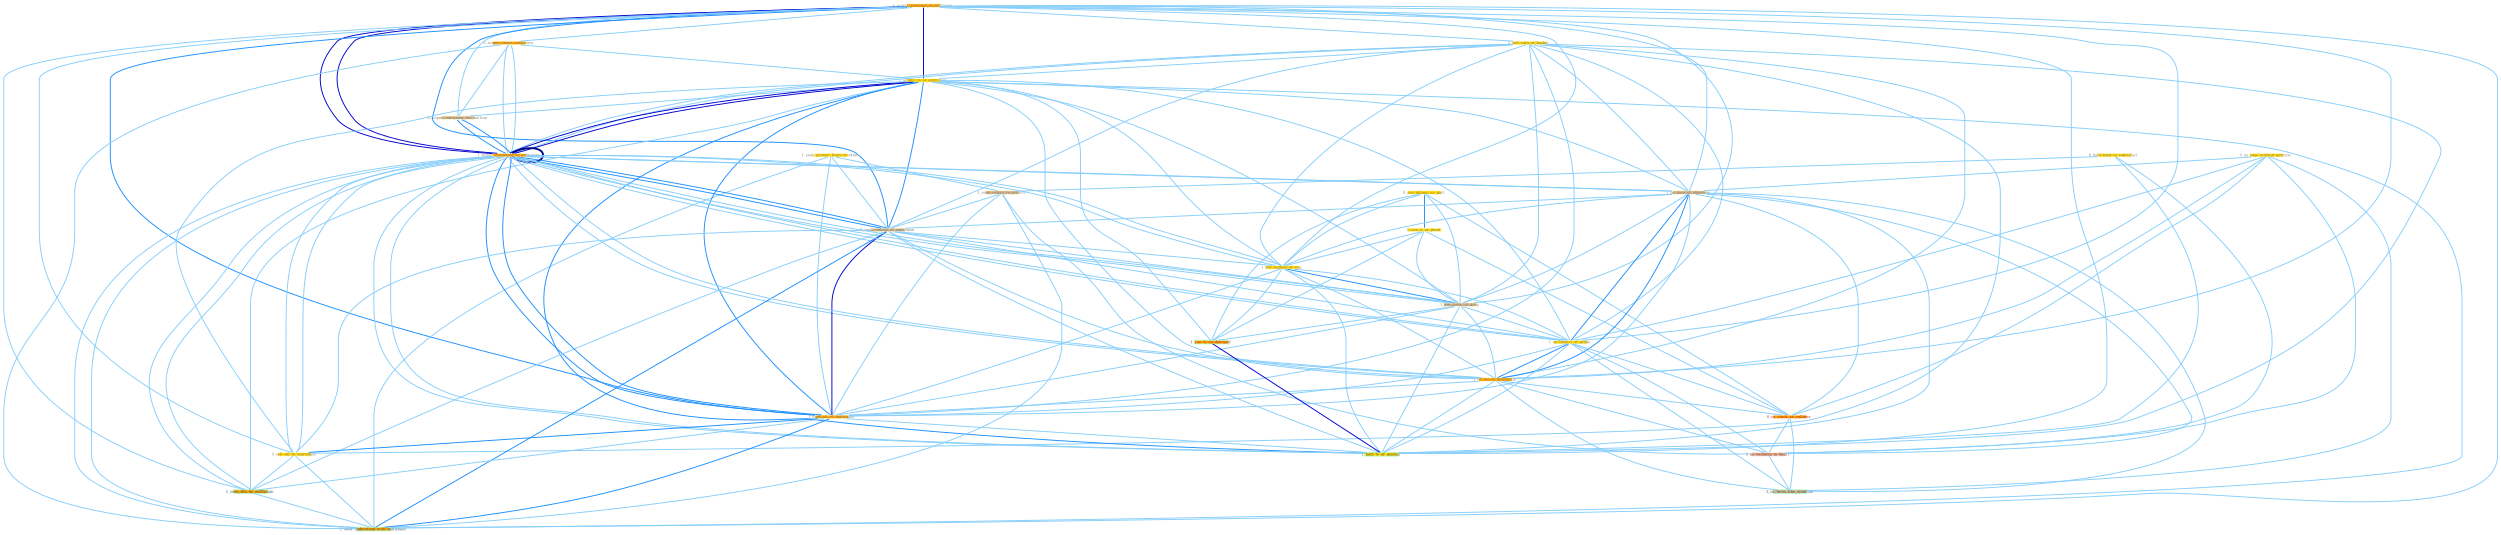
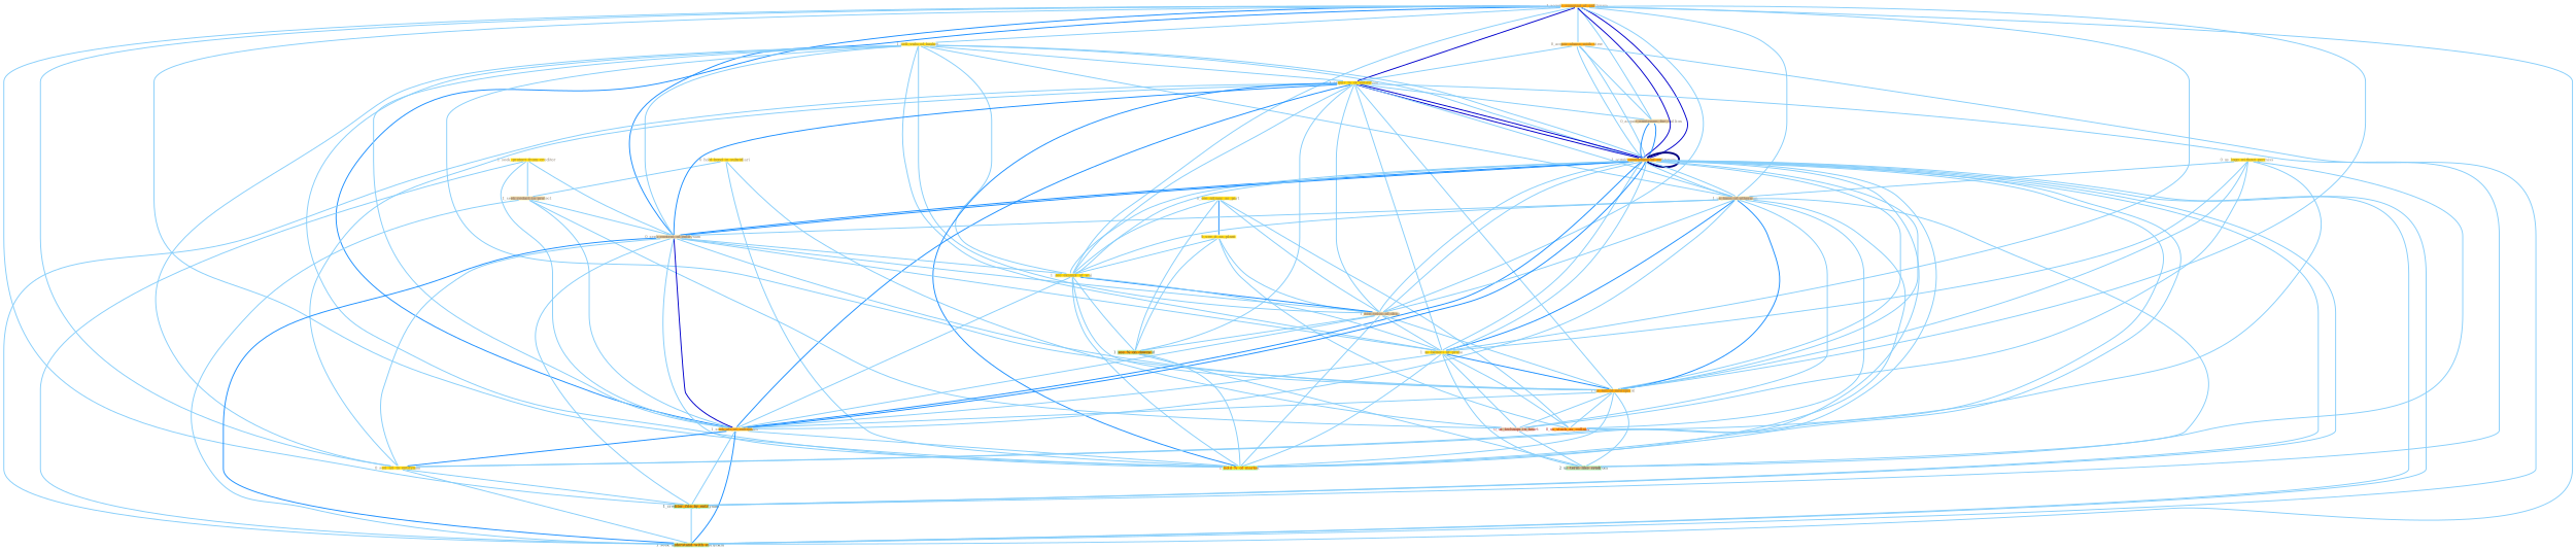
  graph {
    node [color="#ffffe0" fillcolor=gold fixedsize=true fontcolor="#8b7d6b" fontsize=4 shape=polygon style=filled]
    edge [color="#87cefa" w=1]
    "1_acquir_remaind_of_entitynam " [fillcolor=orange height=.06 width=.5]
    "0_us_logo_without_permiss " [height=.06 width=.5]
    "1_seek_protect_from_creditor " [height=.06 width=.5]
    "0_see_allianc_as_part " [height=.06 width=.5]
    "1_sell_valu_of_basket " [height=.06 width=.5]
    "0_acquir_share_with_view " [fillcolor=orange height=.06 width=.5]
    "0_hold_bond_in_subsidiari " [height=.06 width=.5]
    "1_acquir_%_of_entitynam " [height=.06 width=.5]
    "0_see_it_as_plant " [height=.06 width=.5]
    "1_seek_reduct_in_protect " [fillcolor=tan height=.06 width=.5]
    "0_acquir_entitynam_for_million " [fillcolor=tan height=.06 width=.5]
    "1_acquir_entitynam_of_entitynam " [fillcolor=orange height=.06 width=.5]
    "1_us_base_of_othernum " [fillcolor=tan height=.06 width=.5]
    "0_seek_control_of_entitynam " [fillcolor=tan height=.06 width=.5]
    "1_see_exampl_of_wai " [height=.06 width=.5]
    "1_see_veloc_of_drop " [fillcolor=tan height=.06 width=.5]
    "1_us_batteri_of_probe " [height=.06 width=.5]
    "1_us_ton_of_newsprint " [fillcolor=orange height=.06 width=.5]
    "1_seek_all_of_entitynam " [fillcolor=orange height=.06 width=.5]
    "0_sell_all_to_entitynam " [height=.06 width=.5]
    "0_us_stock_as_collater " [color="#fff0f5" fillcolor=orange fontcolor="#b22222" height=.06 width=.5]
    "0_us_techniqu_in_heart " [color="#fff0f5" fillcolor=tan fontcolor="#b22222" height=.06 width=.5]
-   "1_seen_file_by_entitynam " [color="#BDFCC9" fillcolor=orange fontcolor="#2f4f4f" height=.06 width=.5]
+   "1_seen_file_by_entitynam " [color="#BDFCC9" fillcolor=orange fontcolor="#2f4f4f" height=.06 width=.5 label="1_creditor_file_by_entitynam"]
    "1_seek_understand_with_entitynam " [color="#BDFCC9" fillcolor=orange fontcolor="#2f4f4f" height=.06 width=.5]
-   "1_hold_%_of_market " [color="#BDFCC9" fontcolor="#2f4f4f" height=.06 width=.5]
+   "1_hold_%_of_market " [color="#BDFCC9" fontcolor="#b22222" height=.06 width=.5]
    n26 [color="#BDFCC9" fillcolor=tan fontcolor="#2f4f4f" height=.06 label="2_us_term_like_syndrom" width=.5]
-   "1_see_%_on_downsid " [color="#BDFCC9" fillcolor=orange fontcolor="#b22222" height=.06 width=.5]
+   "1_see_%_on_downsid " [color="#BDFCC9" fillcolor=orange fontcolor="#2f4f4f" height=.06 width=.5]
    subgraph sub_1 {
      "1_acquir_remaind_of_entitynam "
      "0_us_logo_without_permiss "
      "1_seek_protect_from_creditor "
      "0_see_allianc_as_part "
      "1_sell_valu_of_basket "
      "0_acquir_share_with_view "
      "0_hold_bond_in_subsidiari "
      "1_acquir_%_of_entitynam "
      "0_see_it_as_plant "
      "1_seek_reduct_in_protect "
      "0_acquir_entitynam_for_million "
      "1_acquir_entitynam_of_entitynam "
      "1_us_base_of_othernum "
      "0_seek_control_of_entitynam "
      "1_see_exampl_of_wai "
      "1_see_veloc_of_drop "
      "1_us_batteri_of_probe "
      "1_us_ton_of_newsprint "
      "1_seek_all_of_entitynam "
      "0_sell_all_to_entitynam "
    }
    subgraph sub_2 {
      "0_us_stock_as_collater "
      "0_us_techniqu_in_heart "
    }
    "1_acquir_remaind_of_entitynam " -- "1_sell_valu_of_basket "
    "1_acquir_remaind_of_entitynam " -- "0_acquir_share_with_view "
    "1_acquir_remaind_of_entitynam " -- "1_acquir_%_of_entitynam " [color="#0000cd" w=3]
    "1_acquir_remaind_of_entitynam " -- "0_acquir_entitynam_for_million "
    "1_acquir_remaind_of_entitynam " -- "1_acquir_entitynam_of_entitynam " [color="#0000cd" w=3]
    "1_acquir_remaind_of_entitynam " -- "1_acquir_entitynam_of_entitynam " [color="#0000cd" w=3]
    "1_acquir_remaind_of_entitynam " -- "1_us_base_of_othernum "
    "1_acquir_remaind_of_entitynam " -- "0_seek_control_of_entitynam " [color="#1e90ff" w=2]
    "1_acquir_remaind_of_entitynam " -- "1_see_exampl_of_wai "
    "1_acquir_remaind_of_entitynam " -- "1_see_veloc_of_drop "
    "1_acquir_remaind_of_entitynam " -- "1_us_batteri_of_probe "
    "1_acquir_remaind_of_entitynam " -- "1_us_ton_of_newsprint "
    "1_acquir_remaind_of_entitynam " -- "1_seek_all_of_entitynam " [color="#1e90ff" w=2]
    "1_acquir_remaind_of_entitynam " -- "0_sell_all_to_entitynam "
    "1_acquir_remaind_of_entitynam " -- "1_seen_file_by_entitynam "
    "1_acquir_remaind_of_entitynam " -- "1_seek_understand_with_entitynam "
    "1_acquir_remaind_of_entitynam " -- "1_hold_%_of_market "
    "0_us_logo_without_permiss " -- "1_us_base_of_othernum "
    "0_us_logo_without_permiss " -- "1_us_batteri_of_probe "
    "0_us_logo_without_permiss " -- "1_us_ton_of_newsprint "
    "0_us_logo_without_permiss " -- "0_us_stock_as_collater "
    "0_us_logo_without_permiss " -- "0_us_techniqu_in_heart "
    "0_us_logo_without_permiss " -- n26
    "1_seek_protect_from_creditor " -- "1_seek_reduct_in_protect "
    "1_seek_protect_from_creditor " -- "0_seek_control_of_entitynam "
    "1_seek_protect_from_creditor " -- "1_seek_all_of_entitynam "
    "1_seek_protect_from_creditor " -- "1_seek_understand_with_entitynam "
    "0_see_allianc_as_part " -- "0_see_it_as_plant " [color="#1e90ff" w=2]
    "0_see_allianc_as_part " -- "1_see_exampl_of_wai "
    "0_see_allianc_as_part " -- "1_see_veloc_of_drop "
    "0_see_allianc_as_part " -- "0_us_stock_as_collater "
    "0_see_allianc_as_part " -- "1_see_%_on_downsid "
    "1_sell_valu_of_basket " -- "1_acquir_%_of_entitynam "
    "1_sell_valu_of_basket " -- "1_acquir_entitynam_of_entitynam "
    "1_sell_valu_of_basket " -- "1_acquir_entitynam_of_entitynam "
    "1_sell_valu_of_basket " -- "1_us_base_of_othernum "
    "1_sell_valu_of_basket " -- "0_seek_control_of_entitynam "
    "1_sell_valu_of_basket " -- "1_see_exampl_of_wai "
    "1_sell_valu_of_basket " -- "1_see_veloc_of_drop "
    "1_sell_valu_of_basket " -- "1_us_batteri_of_probe "
    "1_sell_valu_of_basket " -- "1_us_ton_of_newsprint "
    "1_sell_valu_of_basket " -- "1_seek_all_of_entitynam "
    "1_sell_valu_of_basket " -- "0_sell_all_to_entitynam "
    "1_sell_valu_of_basket " -- "1_hold_%_of_market "
    "0_acquir_share_with_view " -- "1_acquir_%_of_entitynam "
    "0_acquir_share_with_view " -- "0_acquir_entitynam_for_million "
    "0_acquir_share_with_view " -- "1_acquir_entitynam_of_entitynam "
    "0_acquir_share_with_view " -- "1_acquir_entitynam_of_entitynam "
    "0_acquir_share_with_view " -- "1_seek_understand_with_entitynam "
    "0_hold_bond_in_subsidiari " -- "1_seek_reduct_in_protect "
    "0_hold_bond_in_subsidiari " -- "0_us_techniqu_in_heart "
    "0_hold_bond_in_subsidiari " -- "1_hold_%_of_market "
    "1_acquir_%_of_entitynam " -- "0_acquir_entitynam_for_million "
    "1_acquir_%_of_entitynam " -- "1_acquir_entitynam_of_entitynam " [color="#0000cd" w=3]
    "1_acquir_%_of_entitynam " -- "1_acquir_entitynam_of_entitynam " [color="#0000cd" w=3]
    "1_acquir_%_of_entitynam " -- "1_us_base_of_othernum "
    "1_acquir_%_of_entitynam " -- "0_seek_control_of_entitynam " [color="#1e90ff" w=2]
    "1_acquir_%_of_entitynam " -- "1_see_exampl_of_wai "
    "1_acquir_%_of_entitynam " -- "1_see_veloc_of_drop "
    "1_acquir_%_of_entitynam " -- "1_us_batteri_of_probe "
    "1_acquir_%_of_entitynam " -- "1_us_ton_of_newsprint "
    "1_acquir_%_of_entitynam " -- "1_seek_all_of_entitynam " [color="#1e90ff" w=2]
    "1_acquir_%_of_entitynam " -- "0_sell_all_to_entitynam "
    "1_acquir_%_of_entitynam " -- "1_seen_file_by_entitynam "
    "1_acquir_%_of_entitynam " -- "1_seek_understand_with_entitynam "
    "1_acquir_%_of_entitynam " -- "1_hold_%_of_market " [color="#1e90ff" w=2]
    "1_acquir_%_of_entitynam " -- "1_see_%_on_downsid "
    "0_see_it_as_plant " -- "1_see_exampl_of_wai "
    "0_see_it_as_plant " -- "1_see_veloc_of_drop "
    "0_see_it_as_plant " -- "0_us_stock_as_collater "
    "0_see_it_as_plant " -- "1_see_%_on_downsid "
    "1_seek_reduct_in_protect " -- "0_seek_control_of_entitynam "
    "1_seek_reduct_in_protect " -- "1_seek_all_of_entitynam "
    "1_seek_reduct_in_protect " -- "0_us_techniqu_in_heart "
    "1_seek_reduct_in_protect " -- "1_seek_understand_with_entitynam "
    "0_acquir_entitynam_for_million " -- "1_acquir_entitynam_of_entitynam " [color="#1e90ff" w=2]
    "0_acquir_entitynam_for_million " -- "1_acquir_entitynam_of_entitynam " [color="#1e90ff" w=2]
    "1_acquir_entitynam_of_entitynam " -- "1_acquir_entitynam_of_entitynam " [color="#000080" style=bold w=4]
    "1_acquir_entitynam_of_entitynam " -- "1_us_base_of_othernum "
    "1_acquir_entitynam_of_entitynam " -- "0_seek_control_of_entitynam " [color="#1e90ff" w=2]
    "1_acquir_entitynam_of_entitynam " -- "1_see_exampl_of_wai "
    "1_acquir_entitynam_of_entitynam " -- "1_see_veloc_of_drop "
    "1_acquir_entitynam_of_entitynam " -- "1_us_batteri_of_probe "
    "1_acquir_entitynam_of_entitynam " -- "1_us_ton_of_newsprint "
    "1_acquir_entitynam_of_entitynam " -- "1_seek_all_of_entitynam " [color="#1e90ff" w=2]
    "1_acquir_entitynam_of_entitynam " -- "0_sell_all_to_entitynam "
    "1_acquir_entitynam_of_entitynam " -- "1_seen_file_by_entitynam "
    "1_acquir_entitynam_of_entitynam " -- "1_seek_understand_with_entitynam "
    "1_acquir_entitynam_of_entitynam " -- "1_hold_%_of_market "
    "1_acquir_entitynam_of_entitynam " -- "1_hold_%_of_market "
    "1_us_base_of_othernum " -- "1_acquir_entitynam_of_entitynam "
    "1_us_base_of_othernum " -- "0_seek_control_of_entitynam "
    "1_us_base_of_othernum " -- "1_see_exampl_of_wai "
    "1_us_base_of_othernum " -- "1_see_veloc_of_drop "
    "1_us_base_of_othernum " -- "1_us_batteri_of_probe " [color="#1e90ff" w=2]
    "1_us_base_of_othernum " -- "1_us_ton_of_newsprint " [color="#1e90ff" w=2]
    "1_us_base_of_othernum " -- "1_seek_all_of_entitynam "
    "1_us_base_of_othernum " -- "0_us_stock_as_collater "
    "1_us_base_of_othernum " -- "0_us_techniqu_in_heart "
    "1_us_base_of_othernum " -- "1_hold_%_of_market "
    "1_us_base_of_othernum " -- n26
    "0_seek_control_of_entitynam " -- "1_acquir_entitynam_of_entitynam " [color="#1e90ff" w=2]
    "0_seek_control_of_entitynam " -- "1_see_exampl_of_wai "
    "0_seek_control_of_entitynam " -- "1_see_veloc_of_drop "
    "0_seek_control_of_entitynam " -- "1_us_batteri_of_probe "
    "0_seek_control_of_entitynam " -- "1_us_ton_of_newsprint "
    "0_seek_control_of_entitynam " -- "1_seek_all_of_entitynam " [color="#0000cd" w=3]
    "0_seek_control_of_entitynam " -- "0_sell_all_to_entitynam "
    "0_seek_control_of_entitynam " -- "1_seen_file_by_entitynam "
    "0_seek_control_of_entitynam " -- "1_seek_understand_with_entitynam " [color="#1e90ff" w=2]
    "0_seek_control_of_entitynam " -- "1_hold_%_of_market "
    "1_see_exampl_of_wai " -- "1_acquir_entitynam_of_entitynam "
    "1_see_exampl_of_wai " -- "1_see_veloc_of_drop " [color="#1e90ff" w=2]
    "1_see_exampl_of_wai " -- "1_us_batteri_of_probe "
    "1_see_exampl_of_wai " -- "1_us_ton_of_newsprint "
    "1_see_exampl_of_wai " -- "1_seek_all_of_entitynam "
    "1_see_exampl_of_wai " -- "1_hold_%_of_market "
    "1_see_exampl_of_wai " -- "1_see_%_on_downsid "
    "1_see_veloc_of_drop " -- "1_acquir_entitynam_of_entitynam "
    "1_see_veloc_of_drop " -- "1_us_batteri_of_probe "
    "1_see_veloc_of_drop " -- "1_us_ton_of_newsprint "
    "1_see_veloc_of_drop " -- "1_seek_all_of_entitynam "
    "1_see_veloc_of_drop " -- "1_hold_%_of_market "
    "1_see_veloc_of_drop " -- "1_see_%_on_downsid "
    "1_us_batteri_of_probe " -- "1_acquir_entitynam_of_entitynam "
    "1_us_batteri_of_probe " -- "1_us_ton_of_newsprint " [color="#1e90ff" w=2]
    "1_us_batteri_of_probe " -- "1_seek_all_of_entitynam "
    "1_us_batteri_of_probe " -- "0_us_stock_as_collater "
    "1_us_batteri_of_probe " -- "0_us_techniqu_in_heart "
    "1_us_batteri_of_probe " -- "1_hold_%_of_market "
    "1_us_batteri_of_probe " -- n26
    "1_us_ton_of_newsprint " -- "1_acquir_entitynam_of_entitynam "
    "1_us_ton_of_newsprint " -- "1_seek_all_of_entitynam "
    "1_us_ton_of_newsprint " -- "0_us_stock_as_collater "
    "1_us_ton_of_newsprint " -- "0_us_techniqu_in_heart "
    "1_us_ton_of_newsprint " -- "1_hold_%_of_market "
    "1_us_ton_of_newsprint " -- n26
    "1_seek_all_of_entitynam " -- "1_acquir_entitynam_of_entitynam " [color="#1e90ff" w=2]
    "1_seek_all_of_entitynam " -- "0_sell_all_to_entitynam " [color="#1e90ff" w=2]
    "1_seek_all_of_entitynam " -- "1_seen_file_by_entitynam "
    "1_seek_all_of_entitynam " -- "1_seek_understand_with_entitynam " [color="#1e90ff" w=2]
    "1_seek_all_of_entitynam " -- "1_hold_%_of_market "
    "0_sell_all_to_entitynam " -- "1_acquir_entitynam_of_entitynam "
    "0_sell_all_to_entitynam " -- "1_seen_file_by_entitynam "
    "0_sell_all_to_entitynam " -- "1_seek_understand_with_entitynam "
-   "0_us_stock_as_collater " -- "0_us_techniqu_in_heart "
-   "0_us_stock_as_collater " -- n26
+   "1_see_%_on_downsid " -- n26
    "0_us_techniqu_in_heart " -- n26
    "1_seen_file_by_entitynam " -- "1_acquir_entitynam_of_entitynam "
    "1_seen_file_by_entitynam " -- "1_seek_understand_with_entitynam "
    "1_seek_understand_with_entitynam " -- "1_acquir_entitynam_of_entitynam "
-   "1_see_%_on_downsid " -- "1_hold_%_of_market " [color="#0000cd"]
+   "1_see_%_on_downsid " -- "1_hold_%_of_market "
  }
